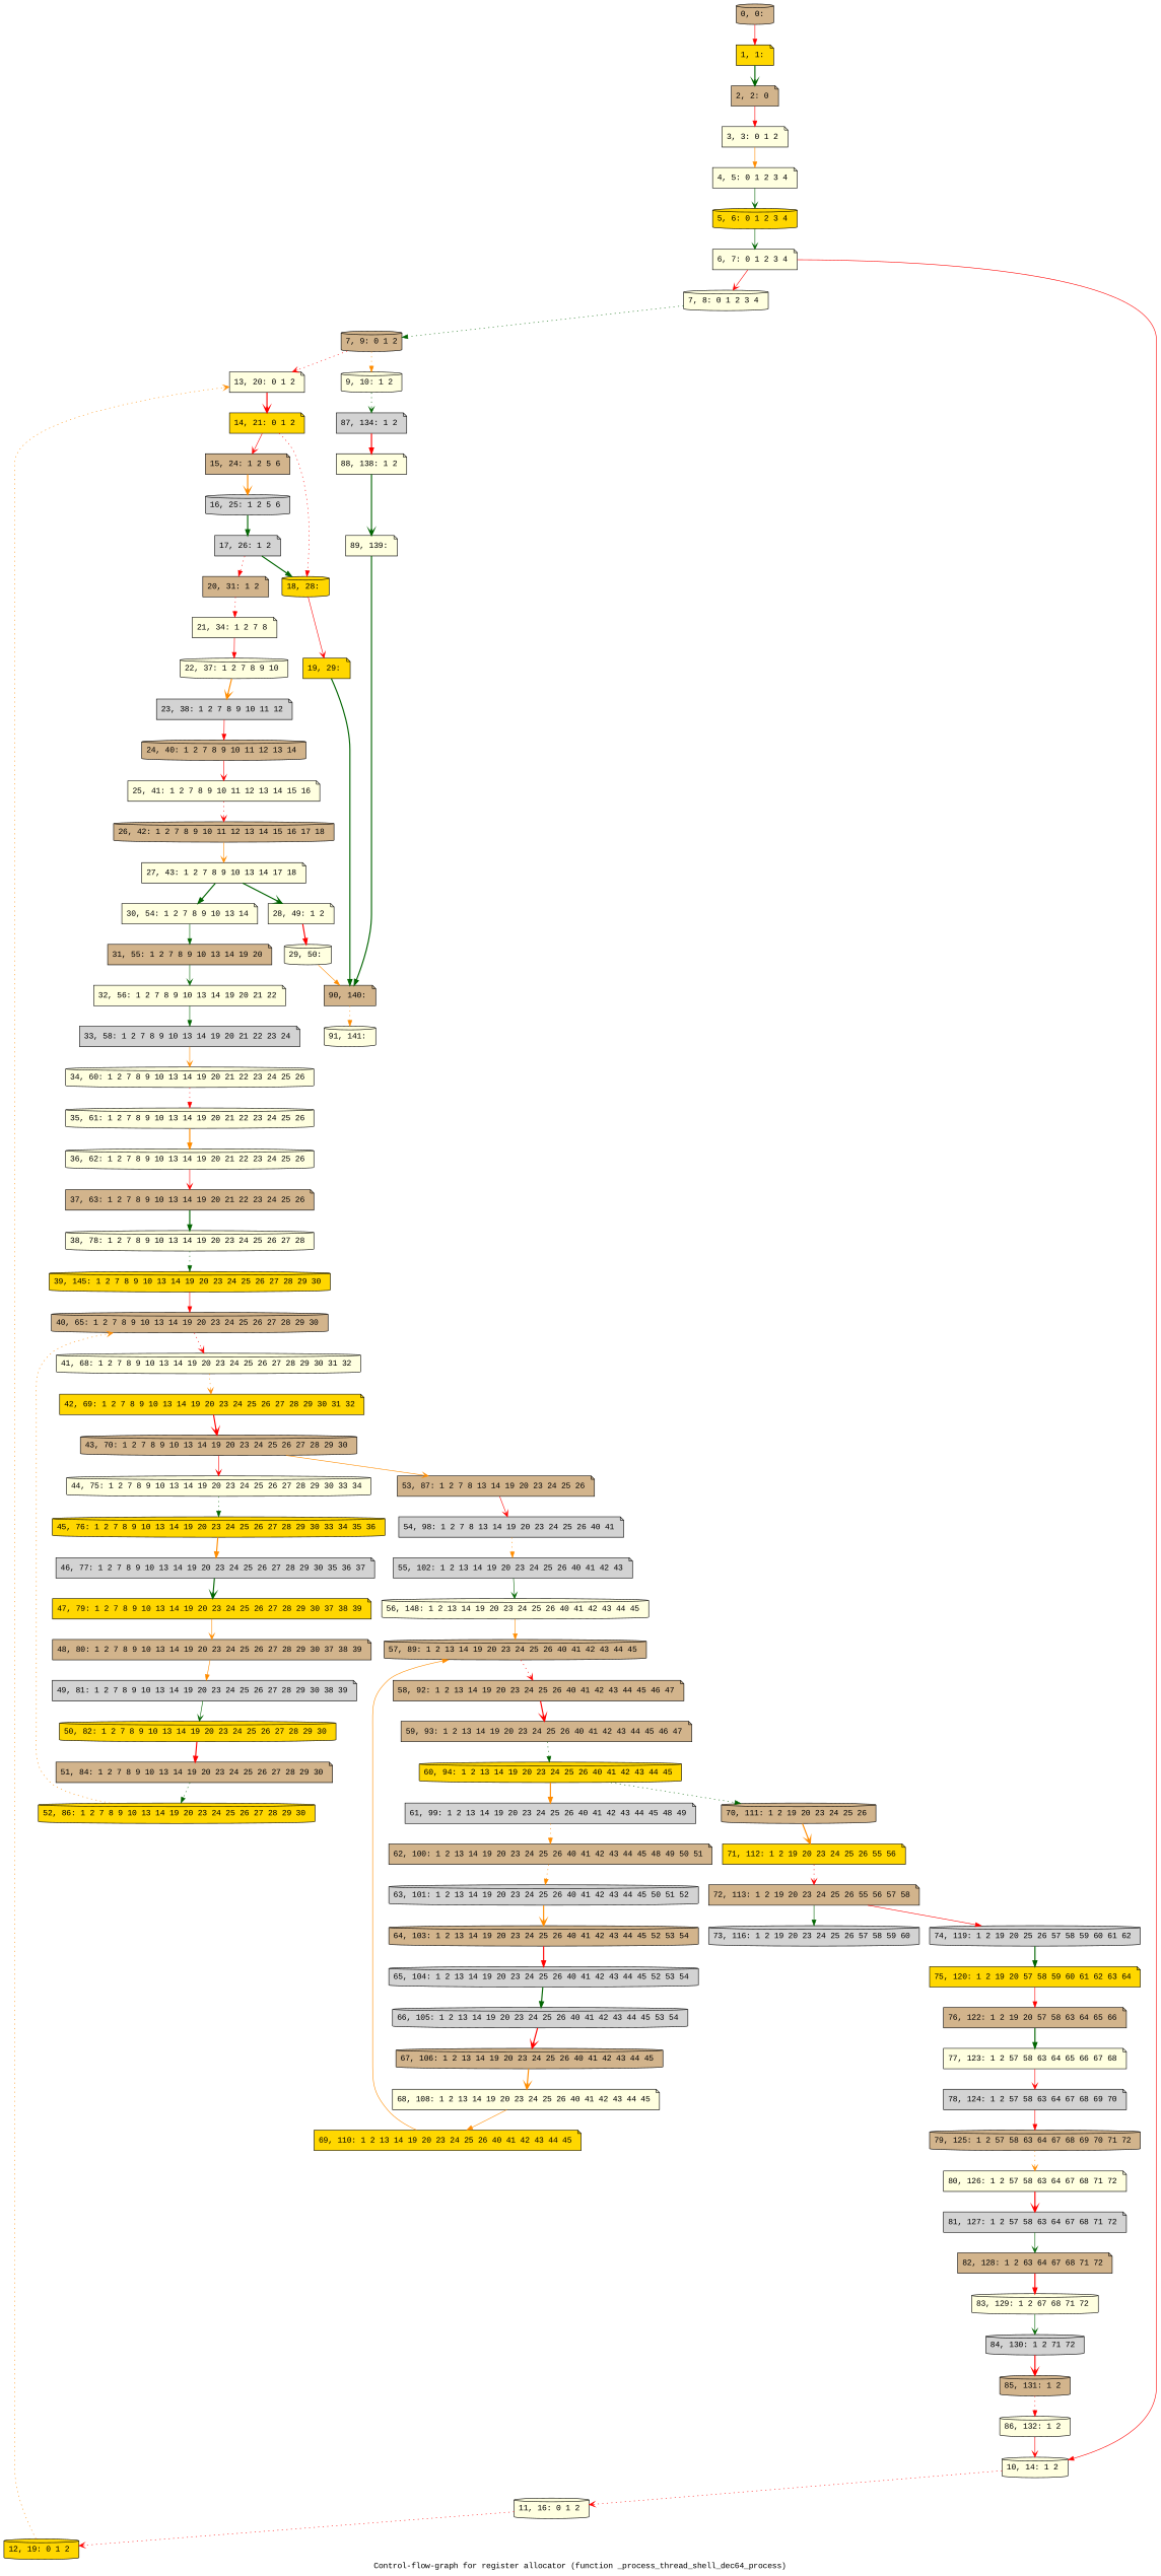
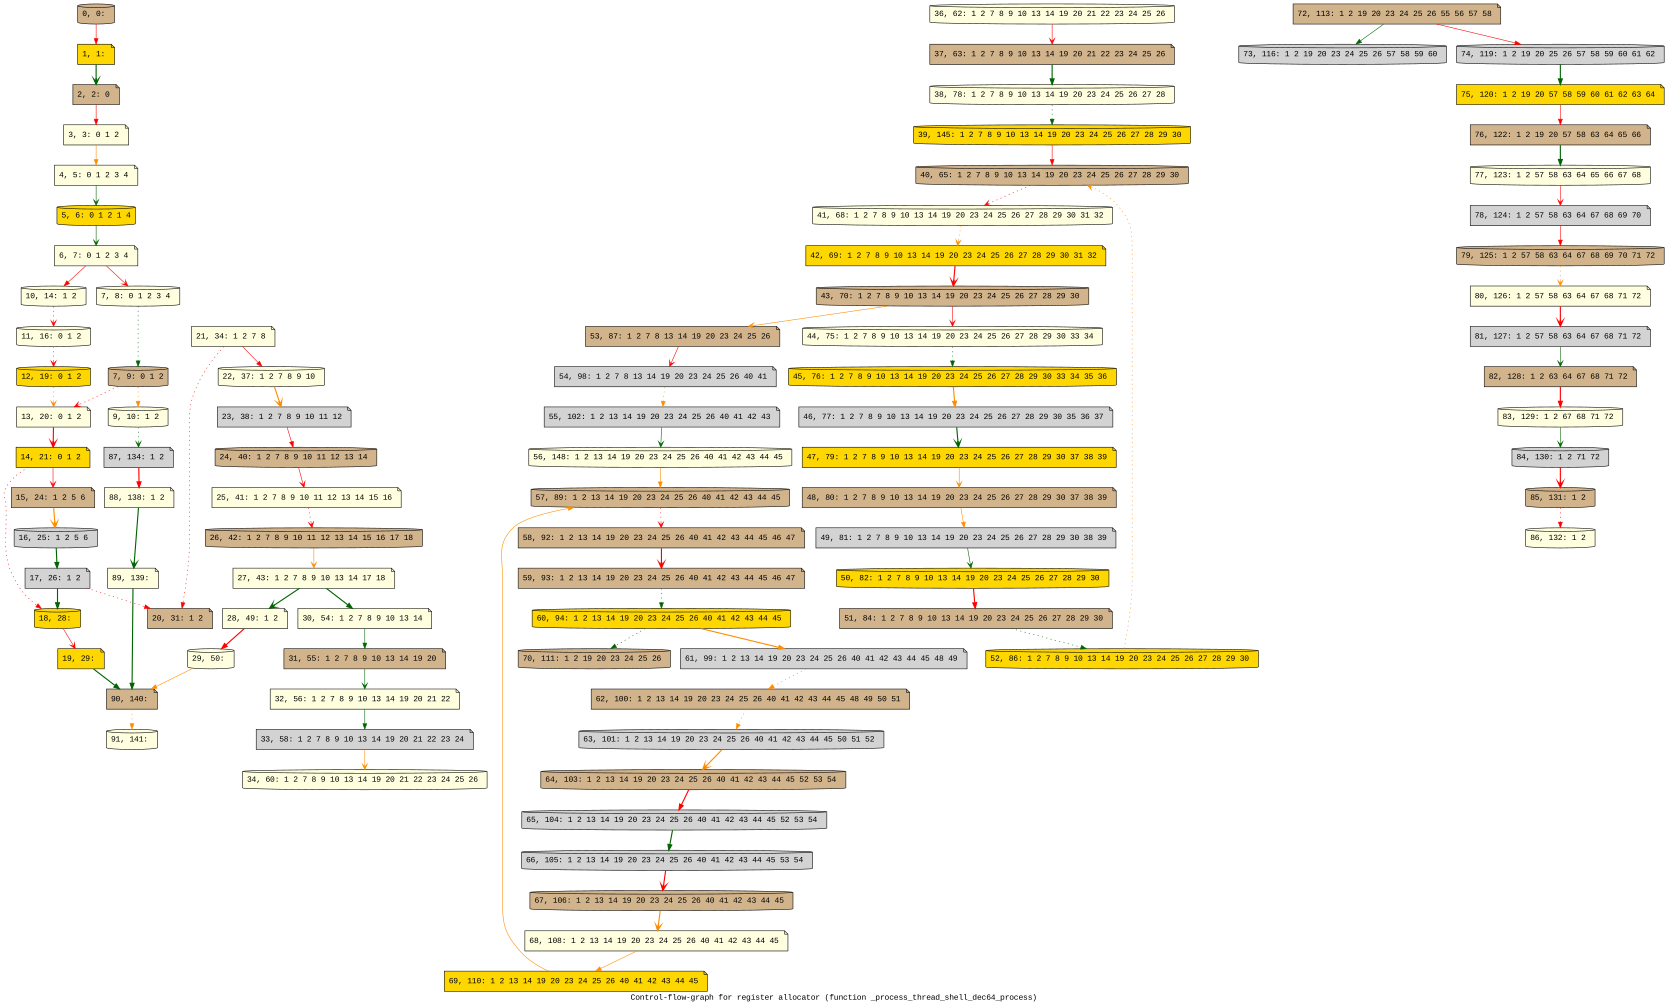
  digraph {
    fontname="Liberation Mono"
    label="Control-flow-graph for register allocator (function _process_thread_shell_dec64_process)"
    node [fillcolor=lightyellow fontname="Liberation Mono" shape=note style=filled]
    edge [arrowhead=normal color=red fontname="Liberation Mono" style=solid]
    n1 [fillcolor=tan label="0, 0: " shape=cylinder]
    n2 [fillcolor=gold label="1, 1: "]
    n3 [fillcolor=tan label="2, 2: 0 "]
    n4 [label="3, 3: 0 1 2 "]
    n5 [label="4, 5: 0 1 2 3 4 "]
-   n6 [fillcolor=gold label="5, 6: 0 1 2 3 4 " shape=cylinder]
+   n6 [fillcolor=gold label="5, 6: 0 1 2 1 4" shape=cylinder]
    n7 [label="6, 7: 0 1 2 3 4 "]
    n8 [label="7, 8: 0 1 2 3 4 " shape=cylinder]
    n9 [label="10, 14: 1 2 " shape=cylinder]
    n10 [fillcolor=tan label="7, 9: 0 1 2" shape=cylinder]
    n11 [label="11, 16: 0 1 2 " shape=cylinder]
    n12 [label="9, 10: 1 2 " shape=cylinder]
    n13 [label="13, 20: 0 1 2 "]
    n14 [fillcolor=lightgrey label="87, 134: 1 2 "]
    n15 [fillcolor=gold label="14, 21: 0 1 2 "]
    n16 [label="88, 138: 1 2 "]
    n17 [fillcolor=gold label="12, 19: 0 1 2 " shape=cylinder]
    n18 [fillcolor=tan label="15, 24: 1 2 5 6 "]
    n19 [fillcolor=gold label="18, 28: " shape=cylinder]
    n20 [fillcolor=lightgrey label="16, 25: 1 2 5 6 " shape=cylinder]
    n21 [fillcolor=gold label="19, 29: "]
    n22 [fillcolor=lightgrey label="17, 26: 1 2 "]
    n23 [fillcolor=tan label="20, 31: 1 2 "]
    n24 [label="21, 34: 1 2 7 8 "]
    n25 [fillcolor=tan label="90, 140: "]
    n26 [label="91, 141: " shape=cylinder]
    n27 [label="22, 37: 1 2 7 8 9 10 " shape=cylinder]
    n28 [fillcolor=lightgrey label="23, 38: 1 2 7 8 9 10 11 12 "]
    n29 [fillcolor=tan label="24, 40: 1 2 7 8 9 10 11 12 13 14 " shape=cylinder]
    n30 [label="25, 41: 1 2 7 8 9 10 11 12 13 14 15 16 "]
    n31 [fillcolor=tan label="26, 42: 1 2 7 8 9 10 11 12 13 14 15 16 17 18 " shape=cylinder]
    n32 [label="27, 43: 1 2 7 8 9 10 13 14 17 18 "]
    n33 [label="28, 49: 1 2 "]
    n34 [label="30, 54: 1 2 7 8 9 10 13 14 "]
    n35 [label="29, 50: " shape=cylinder]
    n36 [fillcolor=tan label="31, 55: 1 2 7 8 9 10 13 14 19 20 "]
    n37 [label="32, 56: 1 2 7 8 9 10 13 14 19 20 21 22 "]
    n38 [fillcolor=lightgrey label="33, 58: 1 2 7 8 9 10 13 14 19 20 21 22 23 24 "]
    n39 [label="34, 60: 1 2 7 8 9 10 13 14 19 20 21 22 23 24 25 26 " shape=cylinder]
-   n40 [label="35, 61: 1 2 7 8 9 10 13 14 19 20 21 22 23 24 25 26 " shape=cylinder]
    n41 [label="36, 62: 1 2 7 8 9 10 13 14 19 20 21 22 23 24 25 26 " shape=cylinder]
    n42 [fillcolor=tan label="37, 63: 1 2 7 8 9 10 13 14 19 20 21 22 23 24 25 26 "]
    n43 [label="38, 78: 1 2 7 8 9 10 13 14 19 20 23 24 25 26 27 28 " shape=cylinder]
    n44 [fillcolor=gold label="39, 145: 1 2 7 8 9 10 13 14 19 20 23 24 25 26 27 28 29 30 " shape=cylinder]
    n45 [fillcolor=tan label="40, 65: 1 2 7 8 9 10 13 14 19 20 23 24 25 26 27 28 29 30 " shape=cylinder]
    n46 [label="41, 68: 1 2 7 8 9 10 13 14 19 20 23 24 25 26 27 28 29 30 31 32 " shape=cylinder]
    n47 [fillcolor=gold label="42, 69: 1 2 7 8 9 10 13 14 19 20 23 24 25 26 27 28 29 30 31 32 "]
    n48 [fillcolor=tan label="43, 70: 1 2 7 8 9 10 13 14 19 20 23 24 25 26 27 28 29 30 " shape=cylinder]
    n49 [label="44, 75: 1 2 7 8 9 10 13 14 19 20 23 24 25 26 27 28 29 30 33 34 " shape=cylinder]
    n50 [fillcolor=tan label="53, 87: 1 2 7 8 13 14 19 20 23 24 25 26 "]
    n51 [fillcolor=gold label="45, 76: 1 2 7 8 9 10 13 14 19 20 23 24 25 26 27 28 29 30 33 34 35 36 " shape=cylinder]
    n52 [fillcolor=lightgrey label="54, 98: 1 2 7 8 13 14 19 20 23 24 25 26 40 41 "]
    n53 [fillcolor=lightgrey label="46, 77: 1 2 7 8 9 10 13 14 19 20 23 24 25 26 27 28 29 30 35 36 37 "]
    n54 [fillcolor=gold label="47, 79: 1 2 7 8 9 10 13 14 19 20 23 24 25 26 27 28 29 30 37 38 39 "]
    n55 [fillcolor=tan label="48, 80: 1 2 7 8 9 10 13 14 19 20 23 24 25 26 27 28 29 30 37 38 39 "]
    n56 [fillcolor=lightgrey label="49, 81: 1 2 7 8 9 10 13 14 19 20 23 24 25 26 27 28 29 30 38 39 "]
    n57 [fillcolor=gold label="50, 82: 1 2 7 8 9 10 13 14 19 20 23 24 25 26 27 28 29 30 " shape=cylinder]
    n58 [fillcolor=tan label="51, 84: 1 2 7 8 9 10 13 14 19 20 23 24 25 26 27 28 29 30 "]
    n59 [fillcolor=gold label="52, 86: 1 2 7 8 9 10 13 14 19 20 23 24 25 26 27 28 29 30 " shape=cylinder]
    n60 [fillcolor=lightgrey label="55, 102: 1 2 13 14 19 20 23 24 25 26 40 41 42 43 "]
    n61 [label="56, 148: 1 2 13 14 19 20 23 24 25 26 40 41 42 43 44 45 " shape=cylinder]
    n62 [fillcolor=tan label="57, 89: 1 2 13 14 19 20 23 24 25 26 40 41 42 43 44 45 " shape=cylinder]
    n63 [fillcolor=tan label="58, 92: 1 2 13 14 19 20 23 24 25 26 40 41 42 43 44 45 46 47 "]
    n64 [fillcolor=tan label="59, 93: 1 2 13 14 19 20 23 24 25 26 40 41 42 43 44 45 46 47 "]
    n65 [fillcolor=gold label="60, 94: 1 2 13 14 19 20 23 24 25 26 40 41 42 43 44 45 " shape=cylinder]
    n66 [fillcolor=lightgrey label="61, 99: 1 2 13 14 19 20 23 24 25 26 40 41 42 43 44 45 48 49 "]
    n67 [fillcolor=tan label="70, 111: 1 2 19 20 23 24 25 26 " shape=cylinder]
    n68 [fillcolor=tan label="62, 100: 1 2 13 14 19 20 23 24 25 26 40 41 42 43 44 45 48 49 50 51 "]
-   n69 [fillcolor=gold label="71, 112: 1 2 19 20 23 24 25 26 55 56 "]
    n70 [fillcolor=lightgrey label="63, 101: 1 2 13 14 19 20 23 24 25 26 40 41 42 43 44 45 50 51 52 " shape=cylinder]
    n71 [fillcolor=tan label="64, 103: 1 2 13 14 19 20 23 24 25 26 40 41 42 43 44 45 52 53 54 " shape=cylinder]
    n72 [fillcolor=lightgrey label="65, 104: 1 2 13 14 19 20 23 24 25 26 40 41 42 43 44 45 52 53 54 " shape=cylinder]
    n73 [fillcolor=lightgrey label="66, 105: 1 2 13 14 19 20 23 24 25 26 40 41 42 43 44 45 53 54 " shape=cylinder]
    n74 [fillcolor=tan label="67, 106: 1 2 13 14 19 20 23 24 25 26 40 41 42 43 44 45 " shape=cylinder]
    n75 [label="68, 108: 1 2 13 14 19 20 23 24 25 26 40 41 42 43 44 45 "]
    n76 [fillcolor=gold label="69, 110: 1 2 13 14 19 20 23 24 25 26 40 41 42 43 44 45 "]
    n77 [fillcolor=tan label="72, 113: 1 2 19 20 23 24 25 26 55 56 57 58 "]
    n78 [fillcolor=lightgrey label="73, 116: 1 2 19 20 23 24 25 26 57 58 59 60 " shape=cylinder]
    n79 [fillcolor=lightgrey label="74, 119: 1 2 19 20 25 26 57 58 59 60 61 62 " shape=cylinder]
    n80 [fillcolor=gold label="75, 120: 1 2 19 20 57 58 59 60 61 62 63 64 "]
    n81 [fillcolor=tan label="76, 122: 1 2 19 20 57 58 63 64 65 66 "]
-   n82 [label="77, 123: 1 2 57 58 63 64 65 66 67 68 "]
+   n82 [label="77, 123: 1 2 57 58 63 64 65 66 67 68 " shape=cylinder]
    n83 [fillcolor=lightgrey label="78, 124: 1 2 57 58 63 64 67 68 69 70 "]
    n84 [fillcolor=tan label="79, 125: 1 2 57 58 63 64 67 68 69 70 71 72 " shape=cylinder]
    n85 [label="80, 126: 1 2 57 58 63 64 67 68 71 72 "]
    n86 [fillcolor=lightgrey label="81, 127: 1 2 57 58 63 64 67 68 71 72 "]
    n87 [fillcolor=tan label="82, 128: 1 2 63 64 67 68 71 72 "]
    n88 [label="83, 129: 1 2 67 68 71 72 " shape=cylinder]
    n89 [fillcolor=lightgrey label="84, 130: 1 2 71 72 " shape=cylinder]
    n90 [fillcolor=tan label="85, 131: 1 2 " shape=cylinder]
    n91 [label="86, 132: 1 2 " shape=cylinder]
    n92 [label="89, 139: "]
    n1 -> n2
    n2 -> n3 [arrowhead=vee color=darkgreen style=bold]
    n3 -> n4
    n4 -> n5 [color=darkorange]
    n5 -> n6 [arrowhead=vee color=darkgreen]
    n6 -> n7 [arrowhead=vee color=darkgreen]
    n7 -> n8 [arrowhead=vee]
    n7 -> n9
    n8 -> n10 [color=darkgreen style=dotted]
    n9 -> n11 [arrowhead=vee style=dotted]
    n10 -> n12 [color=darkorange style=dotted]
    n10 -> n13 [arrowhead=vee style=dotted]
    n11 -> n17 [arrowhead=vee style=dotted]
    n12 -> n14 [arrowhead=vee color=darkgreen style=dotted]
    n13 -> n15 [arrowhead=vee style=bold]
    n14 -> n16 [style=bold]
    n15 -> n18 [arrowhead=vee]
    n15 -> n19 [style=dotted]
    n16 -> n92 [arrowhead=vee color=darkgreen style=bold]
    n17 -> n13 [arrowhead=vee color=darkorange style=dotted]
    n18 -> n20 [arrowhead=vee color=darkorange style=bold]
    n19 -> n21 [arrowhead=vee]
    n20 -> n22 [color=darkgreen style=bold]
    n21 -> n25 [color=darkgreen style=bold]
    n22 -> n19 [color=darkgreen style=bold]
    n22 -> n23 [style=dotted]
-   n23 -> n24 [style=dotted]
+   n24 -> n23 [style=dotted]
    n24 -> n27
    n25 -> n26 [color=darkorange style=dotted]
    n27 -> n28 [arrowhead=vee color=darkorange style=bold]
    n28 -> n29
    n29 -> n30 [arrowhead=vee]
    n30 -> n31 [arrowhead=vee style=dotted]
    n31 -> n32 [arrowhead=vee color=darkorange]
    n32 -> n33 [arrowhead=vee color=darkgreen style=bold]
    n32 -> n34 [color=darkgreen style=bold]
    n33 -> n35 [style=bold]
    n34 -> n36 [color=darkgreen]
    n35 -> n25 [color=darkorange]
    n36 -> n37 [arrowhead=vee color=darkgreen]
    n37 -> n38 [color=darkgreen]
    n38 -> n39 [arrowhead=vee color=darkorange]
-   n39 -> n40 [style=dotted]
-   n40 -> n41 [color=darkorange style=bold]
    n41 -> n42 [arrowhead=vee]
    n42 -> n43 [color=darkgreen style=bold]
    n43 -> n44 [color=darkgreen style=dotted]
    n44 -> n45
    n45 -> n46 [arrowhead=vee style=dotted]
    n46 -> n47 [arrowhead=vee color=darkorange style=dotted]
    n47 -> n48 [arrowhead=vee style=bold]
    n48 -> n49 [arrowhead=vee]
    n48 -> n50 [arrowhead=vee color=darkorange]
    n49 -> n51 [color=darkgreen style=dotted]
    n50 -> n52 [arrowhead=vee]
    n51 -> n53 [color=darkorange style=bold]
    n52 -> n60 [color=darkorange style=dotted]
    n53 -> n54 [arrowhead=vee color=darkgreen style=bold]
    n54 -> n55 [arrowhead=vee color=darkorange]
    n55 -> n56 [color=darkorange]
    n56 -> n57 [arrowhead=vee color=darkgreen]
    n57 -> n58 [style=bold]
    n58 -> n59 [color=darkgreen style=dotted]
    n59 -> n45 [arrowhead=vee color=darkorange style=dotted]
    n60 -> n61 [arrowhead=vee color=darkgreen]
    n61 -> n62 [color=darkorange]
    n62 -> n63 [arrowhead=vee style=dotted]
    n63 -> n64 [arrowhead=vee style=bold]
    n64 -> n65 [color=darkgreen style=dotted]
    n65 -> n66 [color=darkorange style=bold]
    n65 -> n67 [color=darkgreen style=dotted]
    n66 -> n68 [color=darkorange style=dotted]
-   n67 -> n69 [arrowhead=vee color=darkorange style=bold]
    n68 -> n70 [color=darkorange style=dotted]
-   n69 -> n77 [arrowhead=vee style=dotted]
    n70 -> n71 [arrowhead=vee color=darkorange style=bold]
    n71 -> n72 [style=bold]
    n72 -> n73 [color=darkgreen style=bold]
    n73 -> n74 [arrowhead=vee style=bold]
    n74 -> n75 [arrowhead=vee color=darkorange style=bold]
    n75 -> n76 [color=darkorange]
    n76 -> n62 [color=darkorange]
    n77 -> n78 [color=darkgreen]
    n77 -> n79
    n79 -> n80 [color=darkgreen style=bold]
    n80 -> n81
    n81 -> n82 [color=darkgreen style=bold]
    n82 -> n83 [arrowhead=vee]
    n83 -> n84
    n84 -> n85 [arrowhead=vee color=darkorange style=dotted]
    n85 -> n86 [arrowhead=vee style=bold]
    n86 -> n87 [arrowhead=vee color=darkgreen]
    n87 -> n88 [style=bold]
    n88 -> n89 [arrowhead=vee color=darkgreen]
    n89 -> n90 [arrowhead=vee style=bold]
    n90 -> n91 [style=dotted]
-   n91 -> n9 [arrowhead=vee]
    n92 -> n25 [color=darkgreen style=bold]
  }
